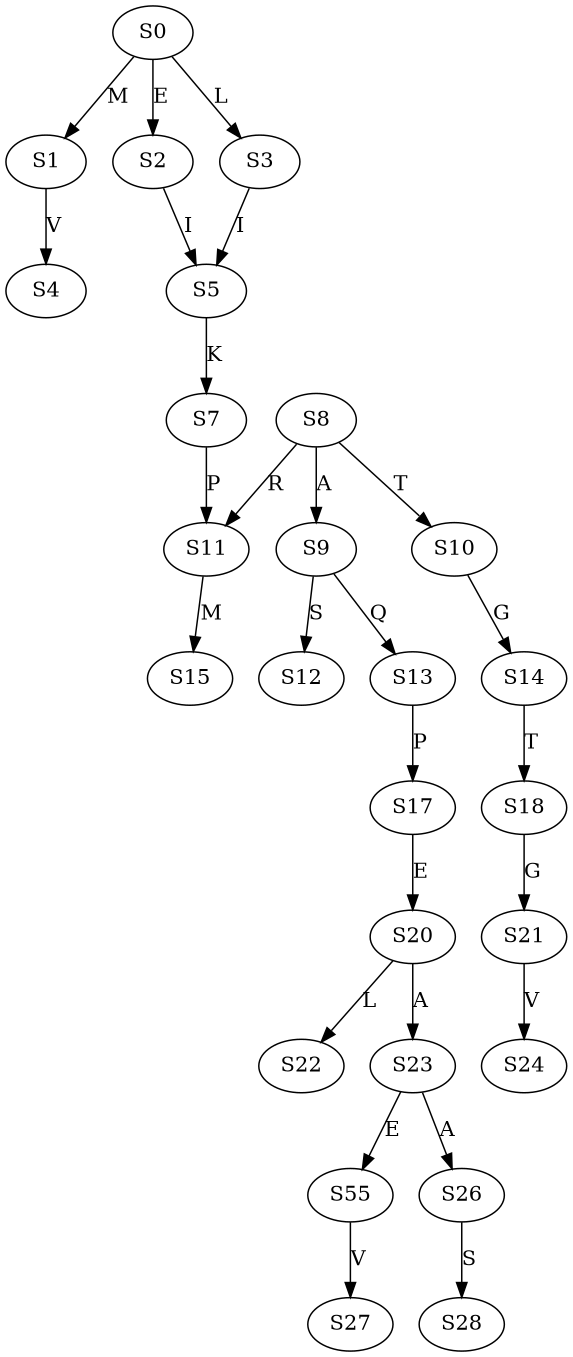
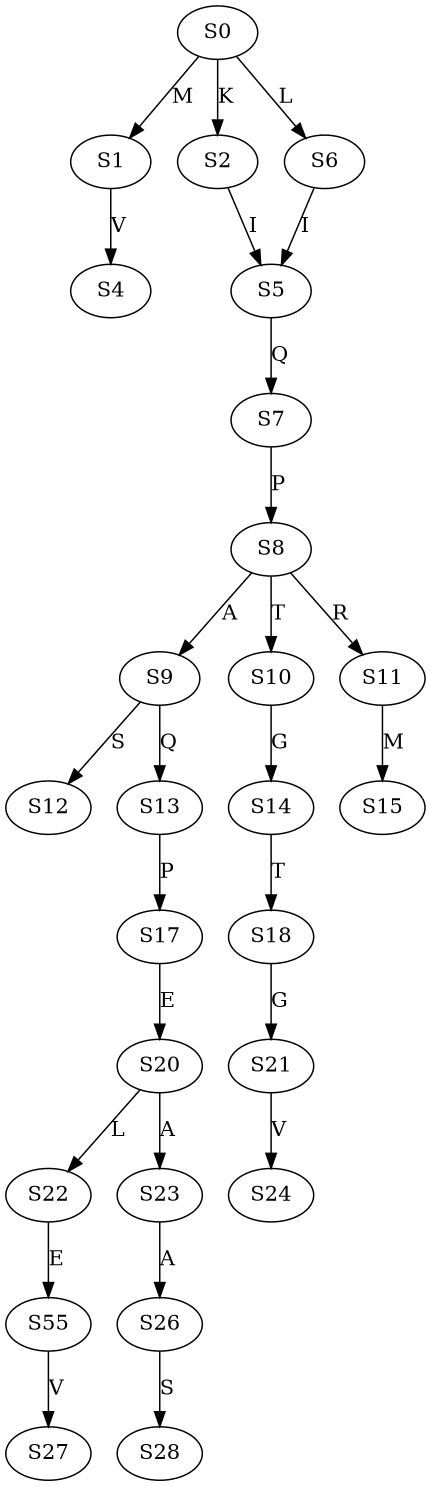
  strict digraph {
    S0
    S1
    S2
-   S3
+   S3 [label=S6]
    S4
    S5
    S7
    S8
    S9
    S10
    S11
    S12
    S13
    S14
    S15
    S17
    S18
    S20
    S21
    S22
    S23
    S24
    n23 [label=S55]
    S26
    S27
    S28
    S0 -> S1 [label=M]
-   S0 -> S2 [label=E]
+   S0 -> S2 [label=K]
    S0 -> S3 [label=L]
    S1 -> S4 [label=V]
    S2 -> S5 [label=I]
    S3 -> S5 [label=I]
-   S5 -> S7 [label=K]
-   S7 -> S11 [label=P]
+   S5 -> S7 [label=Q]
+   S7 -> S8 [label=P]
    S8 -> S9 [label=A]
    S8 -> S10 [label=T]
    S8 -> S11 [label=R]
    S9 -> S12 [label=S]
    S9 -> S13 [label=Q]
    S10 -> S14 [label=G]
    S11 -> S15 [label=M]
    S13 -> S17 [label=P]
    S14 -> S18 [label=T]
    S17 -> S20 [label=E]
    S18 -> S21 [label=G]
    S20 -> S22 [label=L]
    S20 -> S23 [label=A]
    S21 -> S24 [label=V]
-   S23 -> n23 [label=E]
+   S22 -> n23 [label=E]
    S23 -> S26 [label=A]
    n23 -> S27 [label=V]
    S26 -> S28 [label=S]
  }
